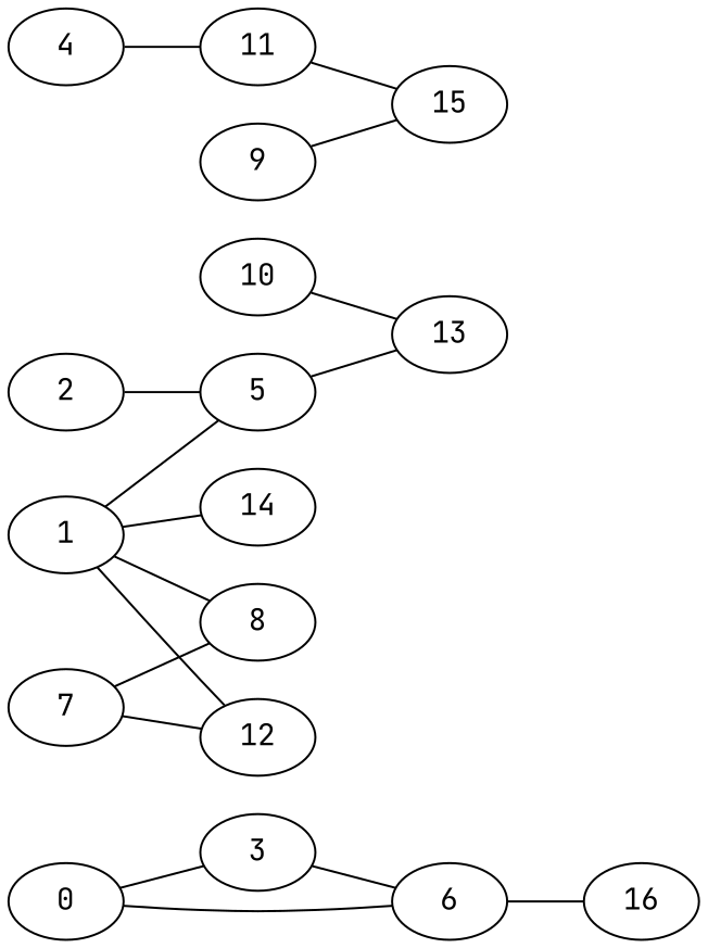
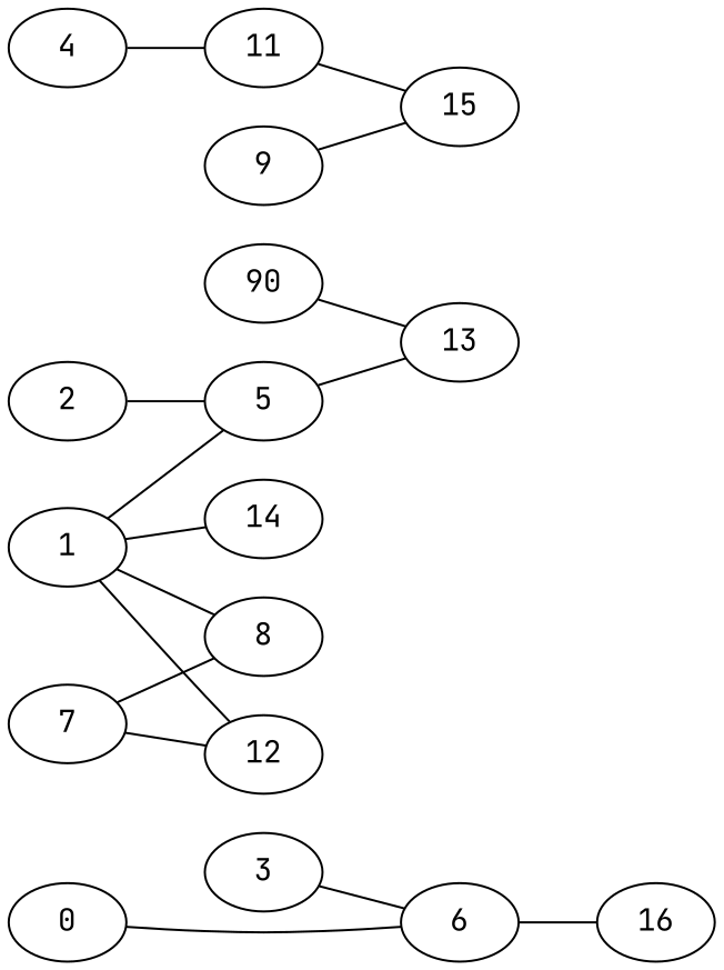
  graph {
    fontname="JetBrains Mono"
    rankdir=LR
    node [fontname="JetBrains Mono" type=corner]
    edge [angle0=-.07 fontname="JetBrains Mono" frequency=1 type0=line]
    0 [x=333 y=156]
    3 [x=319 y=366]
    6 [x=188 y=166]
    16 [x=195 y=360]
    1 [type=intersection x=240 y=253]
    5 [type=intersection x=309 y=269]
    12 [x=218 y=241]
    14 [x=234 y=256]
    8 [x=288 y=172]
    13 [x=317 y=346]
    2 [x=321 y=261]
    4 [x=144 y=451]
    11 [x=401 y=450]
    9 [x=149 y=68]
    15 [x=383 y=52]
    7 [x=229 y=181]
-   10 [x=215 y=316]
-   0 -- 3 [angle0=-1.50]
+   10 [x=215 y=316 label=90]
    0 -- 6
    3 -- 6 [angle0=.05]
    6 -- 16 [angle0=1.53]
    1 -- 5 [angle0=.23]
    1 -- 12 [angle0=.50]
    1 -- 14 [angle0=-.46]
    1 -- 8 [angle0=1.22]
    5 -- 13 [angle0=1.47]
    2 -- 5 [angle0=-.59]
    4 -- 11 [angle0=-.00]
    11 -- 15 [angle0=1.53]
    9 -- 15
    7 -- 12 [angle0=-1.39]
    7 -- 8 [angle0=-.15]
    10 -- 13 [angle0=.29]
  }
